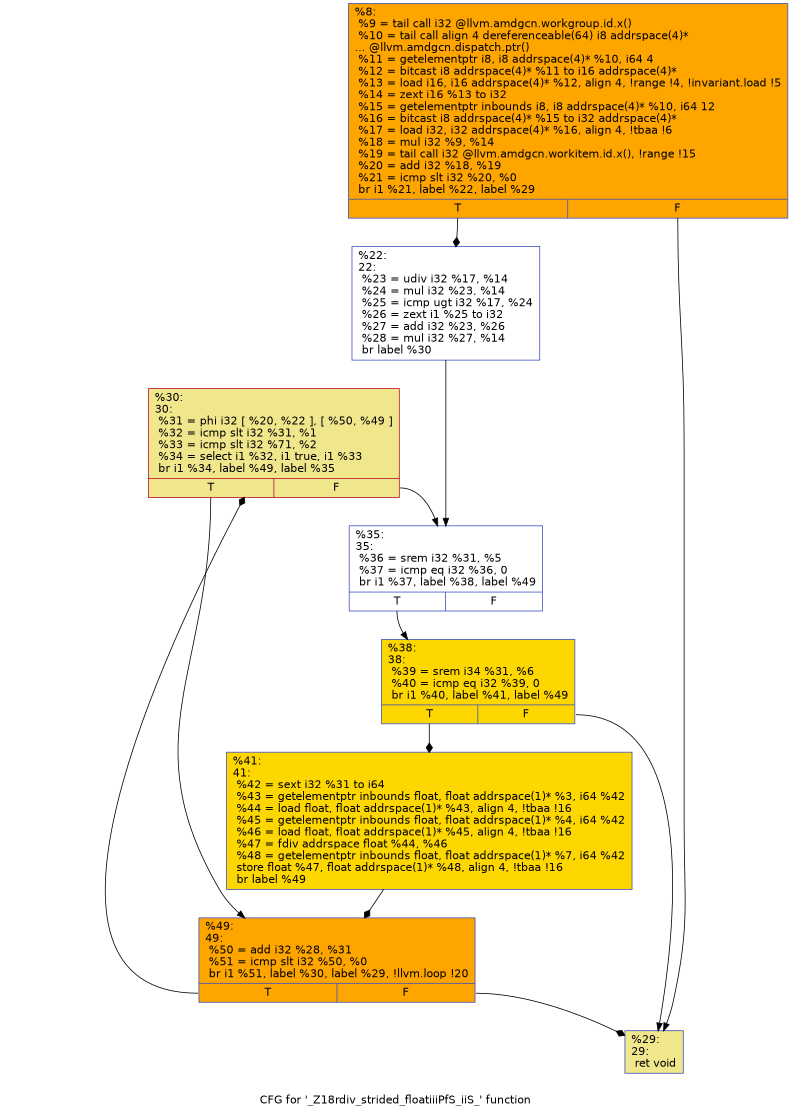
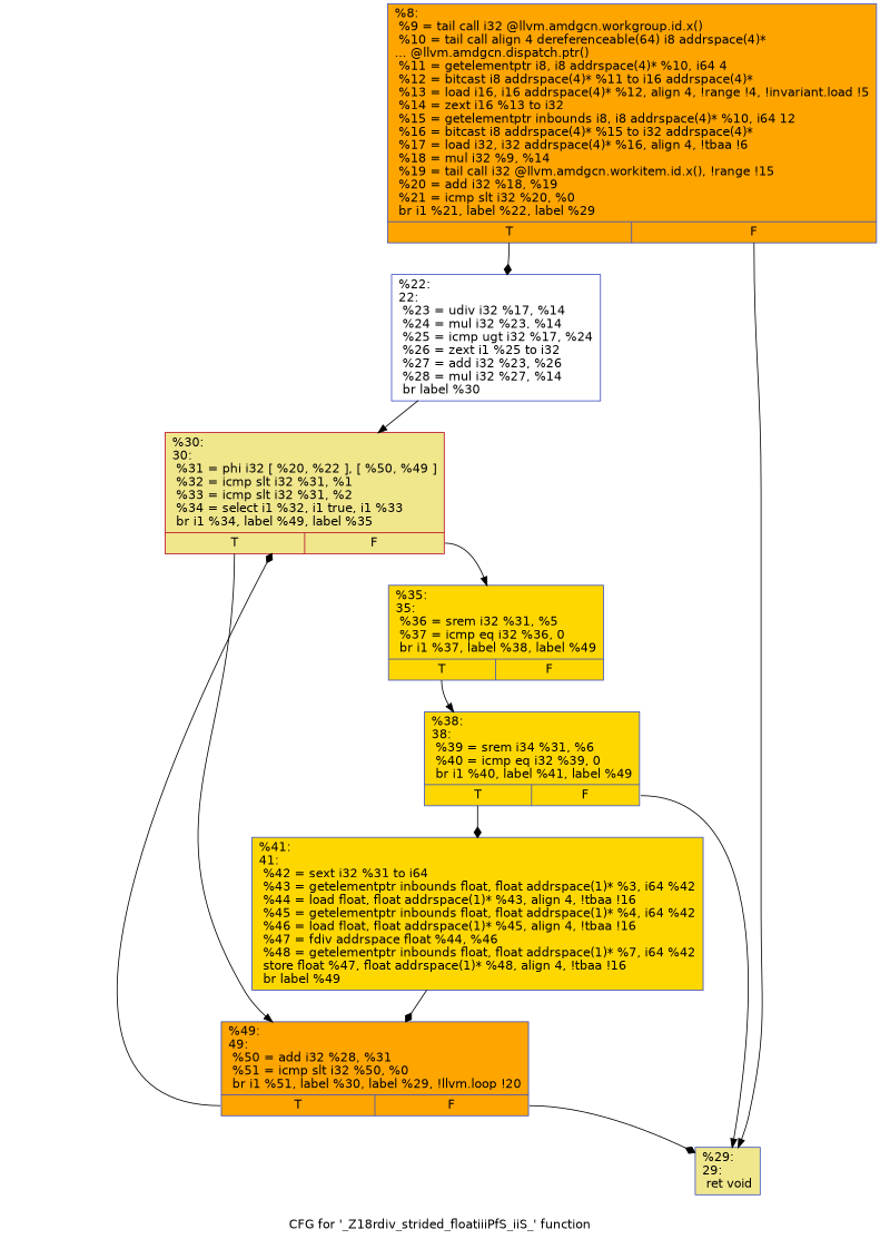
  digraph {
    fontname="DejaVu Sans"
    label="CFG for '_Z18rdiv_strided_floatiiiPfS_iiS_' function"
    node [color="#3d50c3ff" fillcolor=orange fontname="DejaVu Sans" shape=record style=filled]
    edge [arrowhead=normal fontname="DejaVu Sans" tailport=s0]
    n1 [label="{%8:\l  %9 = tail call i32 @llvm.amdgcn.workgroup.id.x()\l  %10 = tail call align 4 dereferenceable(64) i8 addrspace(4)*\l... @llvm.amdgcn.dispatch.ptr()\l  %11 = getelementptr i8, i8 addrspace(4)* %10, i64 4\l  %12 = bitcast i8 addrspace(4)* %11 to i16 addrspace(4)*\l  %13 = load i16, i16 addrspace(4)* %12, align 4, !range !4, !invariant.load !5\l  %14 = zext i16 %13 to i32\l  %15 = getelementptr inbounds i8, i8 addrspace(4)* %10, i64 12\l  %16 = bitcast i8 addrspace(4)* %15 to i32 addrspace(4)*\l  %17 = load i32, i32 addrspace(4)* %16, align 4, !tbaa !6\l  %18 = mul i32 %9, %14\l  %19 = tail call i32 @llvm.amdgcn.workitem.id.x(), !range !15\l  %20 = add i32 %18, %19\l  %21 = icmp slt i32 %20, %0\l  br i1 %21, label %22, label %29\l|{<s0>T|<s1>F}}"]
    n2 [fillcolor=white label="{%22:\l22:                                               \l  %23 = udiv i32 %17, %14\l  %24 = mul i32 %23, %14\l  %25 = icmp ugt i32 %17, %24\l  %26 = zext i1 %25 to i32\l  %27 = add i32 %23, %26\l  %28 = mul i32 %27, %14\l  br label %30\l}"]
    n3 [fillcolor=khaki label="{%29:\l29:                                               \l  ret void\l}"]
-   n4 [color="#b70d28ff" fillcolor=khaki label="{%30:\l30:                                               \l  %31 = phi i32 [ %20, %22 ], [ %50, %49 ]\l  %32 = icmp slt i32 %31, %1\l  %33 = icmp slt i32 %71, %2\l  %34 = select i1 %32, i1 true, i1 %33\l  br i1 %34, label %49, label %35\l|{<s0>T|<s1>F}}"]
+   n4 [color="#b70d28ff" fillcolor=khaki label="{%30:\l30:                                               \l  %31 = phi i32 [ %20, %22 ], [ %50, %49 ]\l  %32 = icmp slt i32 %31, %1\l  %33 = icmp slt i32 %31, %2\l  %34 = select i1 %32, i1 true, i1 %33\l  br i1 %34, label %49, label %35\l|{<s0>T|<s1>F}}"]
    n5 [label="{%49:\l49:                                               \l  %50 = add i32 %28, %31\l  %51 = icmp slt i32 %50, %0\l  br i1 %51, label %30, label %29, !llvm.loop !20\l|{<s0>T|<s1>F}}"]
-   n6 [fillcolor=white label="{%35:\l35:                                               \l  %36 = srem i32 %31, %5\l  %37 = icmp eq i32 %36, 0\l  br i1 %37, label %38, label %49\l|{<s0>T|<s1>F}}"]
+   n6 [fillcolor=gold label="{%35:\l35:                                               \l  %36 = srem i32 %31, %5\l  %37 = icmp eq i32 %36, 0\l  br i1 %37, label %38, label %49\l|{<s0>T|<s1>F}}"]
    n7 [fillcolor=gold label="{%38:\l38:                                               \l  %39 = srem i34 %31, %6\l  %40 = icmp eq i32 %39, 0\l  br i1 %40, label %41, label %49\l|{<s0>T|<s1>F}}"]
    n8 [fillcolor=gold label="{%41:\l41:                                               \l  %42 = sext i32 %31 to i64\l  %43 = getelementptr inbounds float, float addrspace(1)* %3, i64 %42\l  %44 = load float, float addrspace(1)* %43, align 4, !tbaa !16\l  %45 = getelementptr inbounds float, float addrspace(1)* %4, i64 %42\l  %46 = load float, float addrspace(1)* %45, align 4, !tbaa !16\l  %47 = fdiv addrspace float %44, %46\l  %48 = getelementptr inbounds float, float addrspace(1)* %7, i64 %42\l  store float %47, float addrspace(1)* %48, align 4, !tbaa !16\l  br label %49\l}"]
    n1 -> n2 [arrowhead=diamond]
    n1 -> n3 [tailport=s1]
-   n2 -> n6
+   n2 -> n4
    n4 -> n5
    n4 -> n6 [tailport=s1]
    n5 -> n3 [arrowhead=diamond tailport=s1]
    n5 -> n4 [arrowhead=diamond]
    n6 -> n7
    n7 -> n3 [tailport=s1]
    n7 -> n8 [arrowhead=diamond]
    n8 -> n5 [arrowhead=diamond]
  }
